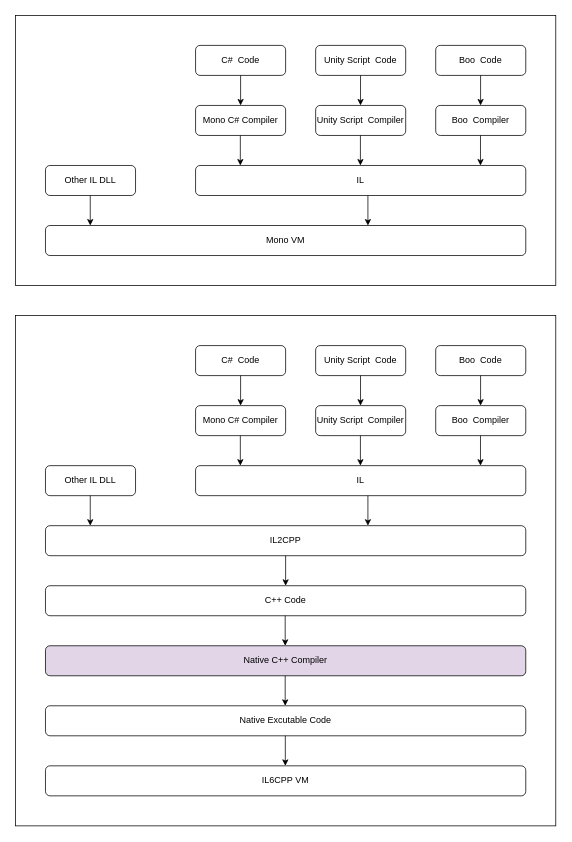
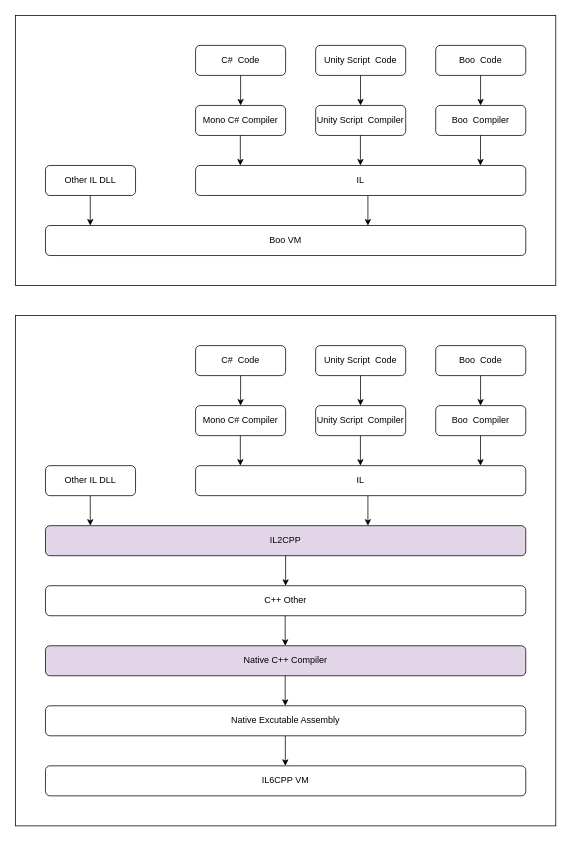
  <mxCell id="0" />
  <mxCell id="1" parent="0" />
  <mxCell id="2" value="C#&amp;nbsp; Code" style="rounded=1;whiteSpace=wrap;html=1;" parent="1" vertex="1"><mxGeometry x="260" y="60" width="120" height="40" as="geometry" /></mxCell>
  <mxCell id="3" value="Unity Script&amp;nbsp; Code" style="rounded=1;whiteSpace=wrap;html=1;" parent="1" vertex="1"><mxGeometry x="420" y="60" width="120" height="40" as="geometry" /></mxCell>
  <mxCell id="4" value="Boo&amp;nbsp; Code" style="rounded=1;whiteSpace=wrap;html=1;" parent="1" vertex="1"><mxGeometry x="580" y="60" width="120" height="40" as="geometry" /></mxCell>
  <mxCell id="5" value="Mono C# Compiler" style="rounded=1;whiteSpace=wrap;html=1;" parent="1" vertex="1"><mxGeometry x="260" y="140" width="120" height="40" as="geometry" /></mxCell>
  <mxCell id="6" value="Unity Script&amp;nbsp; Compiler" style="rounded=1;whiteSpace=wrap;html=1;" parent="1" vertex="1"><mxGeometry x="420" y="140" width="120" height="40" as="geometry" /></mxCell>
  <mxCell id="7" value="Boo&amp;nbsp; Compiler" style="rounded=1;whiteSpace=wrap;html=1;" parent="1" vertex="1"><mxGeometry x="580" y="140" width="120" height="40" as="geometry" /></mxCell>
  <mxCell id="8" value="IL" style="rounded=1;whiteSpace=wrap;html=1;" parent="1" vertex="1"><mxGeometry x="260" y="220" width="440" height="40" as="geometry" /></mxCell>
  <mxCell id="9" value="Other IL DLL" style="rounded=1;whiteSpace=wrap;html=1;" parent="1" vertex="1"><mxGeometry x="60" y="220" width="120" height="40" as="geometry" /></mxCell>
- <mxCell id="10" value="Mono VM" style="rounded=1;whiteSpace=wrap;html=1;" parent="1" vertex="1"><mxGeometry x="60" y="300" width="640" height="40" as="geometry" /></mxCell>
+ <mxCell id="10" value="Boo VM" style="rounded=1;whiteSpace=wrap;html=1;" parent="1" vertex="1"><mxGeometry x="60" y="300" width="640" height="40" as="geometry" /></mxCell>
  <mxCell id="11" value="" style="endArrow=classic;html=1;exitX=0.5;exitY=1;exitDx=0;exitDy=0;entryX=0.5;entryY=0;entryDx=0;entryDy=0;" parent="1" source="2" target="5" edge="1"><mxGeometry width="50" height="50" relative="1" as="geometry"><mxPoint x="450" y="320" as="sourcePoint" /><mxPoint x="500" y="270" as="targetPoint" /></mxGeometry></mxCell>
  <mxCell id="12" value="" style="endArrow=classic;html=1;exitX=0.5;exitY=1;exitDx=0;exitDy=0;entryX=0.5;entryY=0;entryDx=0;entryDy=0;" parent="1" edge="1"><mxGeometry width="50" height="50" relative="1" as="geometry"><mxPoint x="479.8" y="100" as="sourcePoint" /><mxPoint x="479.8" y="140" as="targetPoint" /></mxGeometry></mxCell>
  <mxCell id="13" value="" style="endArrow=classic;html=1;exitX=0.5;exitY=1;exitDx=0;exitDy=0;entryX=0.5;entryY=0;entryDx=0;entryDy=0;" parent="1" edge="1"><mxGeometry width="50" height="50" relative="1" as="geometry"><mxPoint x="639.8" y="100" as="sourcePoint" /><mxPoint x="639.8" y="140" as="targetPoint" /></mxGeometry></mxCell>
  <mxCell id="14" value="" style="endArrow=classic;html=1;exitX=0.5;exitY=1;exitDx=0;exitDy=0;entryX=0.5;entryY=0;entryDx=0;entryDy=0;" parent="1" edge="1"><mxGeometry width="50" height="50" relative="1" as="geometry"><mxPoint x="479.66" y="180" as="sourcePoint" /><mxPoint x="479.66" y="220" as="targetPoint" /></mxGeometry></mxCell>
  <mxCell id="15" value="" style="endArrow=classic;html=1;exitX=0.5;exitY=1;exitDx=0;exitDy=0;entryX=0.5;entryY=0;entryDx=0;entryDy=0;" parent="1" edge="1"><mxGeometry width="50" height="50" relative="1" as="geometry"><mxPoint x="319.66" y="180" as="sourcePoint" /><mxPoint x="319.66" y="220" as="targetPoint" /></mxGeometry></mxCell>
  <mxCell id="16" value="" style="endArrow=classic;html=1;exitX=0.5;exitY=1;exitDx=0;exitDy=0;entryX=0.5;entryY=0;entryDx=0;entryDy=0;" parent="1" edge="1"><mxGeometry width="50" height="50" relative="1" as="geometry"><mxPoint x="639.66" y="180" as="sourcePoint" /><mxPoint x="639.66" y="220" as="targetPoint" /></mxGeometry></mxCell>
  <mxCell id="17" value="" style="endArrow=classic;html=1;exitX=0.5;exitY=1;exitDx=0;exitDy=0;entryX=0.5;entryY=0;entryDx=0;entryDy=0;" parent="1" edge="1"><mxGeometry width="50" height="50" relative="1" as="geometry"><mxPoint x="489.66" y="260" as="sourcePoint" /><mxPoint x="489.66" y="300" as="targetPoint" /></mxGeometry></mxCell>
  <mxCell id="18" value="" style="endArrow=classic;html=1;exitX=0.5;exitY=1;exitDx=0;exitDy=0;entryX=0.5;entryY=0;entryDx=0;entryDy=0;" parent="1" edge="1"><mxGeometry width="50" height="50" relative="1" as="geometry"><mxPoint x="119.66" y="260" as="sourcePoint" /><mxPoint x="119.66" y="300" as="targetPoint" /></mxGeometry></mxCell>
  <mxCell id="19" value="" style="rounded=0;whiteSpace=wrap;html=1;fillColor=none;" parent="1" vertex="1"><mxGeometry y="20" width="720" height="360" as="geometry" x="20" /></mxCell>
  <mxCell id="20" value="C#&amp;nbsp; Code" style="rounded=1;whiteSpace=wrap;html=1;" parent="1" vertex="1"><mxGeometry x="260" y="460" width="120" height="40" as="geometry" /></mxCell>
  <mxCell id="21" value="Unity Script&amp;nbsp; Code" style="rounded=1;whiteSpace=wrap;html=1;" parent="1" vertex="1"><mxGeometry x="420" y="460" width="120" height="40" as="geometry" /></mxCell>
  <mxCell id="22" value="Boo&amp;nbsp; Code" style="rounded=1;whiteSpace=wrap;html=1;" parent="1" vertex="1"><mxGeometry x="580" y="460" width="120" height="40" as="geometry" /></mxCell>
  <mxCell id="23" value="Mono C# Compiler" style="rounded=1;whiteSpace=wrap;html=1;" parent="1" vertex="1"><mxGeometry x="260" y="540" width="120" height="40" as="geometry" /></mxCell>
  <mxCell id="24" value="Unity Script&amp;nbsp; Compiler" style="rounded=1;whiteSpace=wrap;html=1;" parent="1" vertex="1"><mxGeometry x="420" y="540" width="120" height="40" as="geometry" /></mxCell>
  <mxCell id="25" value="Boo&amp;nbsp; Compiler" style="rounded=1;whiteSpace=wrap;html=1;" parent="1" vertex="1"><mxGeometry x="580" y="540" width="120" height="40" as="geometry" /></mxCell>
  <mxCell id="26" value="IL" style="rounded=1;whiteSpace=wrap;html=1;" parent="1" vertex="1"><mxGeometry x="260" y="620" width="440" height="40" as="geometry" /></mxCell>
  <mxCell id="27" value="Other IL DLL" style="rounded=1;whiteSpace=wrap;html=1;" parent="1" vertex="1"><mxGeometry x="60" y="620" width="120" height="40" as="geometry" /></mxCell>
- <mxCell id="28" value="IL2CPP" style="rounded=1;whiteSpace=wrap;html=1;" parent="1" vertex="1"><mxGeometry x="60" y="700" width="640" height="40" as="geometry" /></mxCell>
+ <mxCell id="28" value="IL2CPP" style="rounded=1;whiteSpace=wrap;html=1;fillColor=#e1d5e7;" parent="1" vertex="1"><mxGeometry x="60" y="700" width="640" height="40" as="geometry" /></mxCell>
  <mxCell id="29" value="" style="endArrow=classic;html=1;exitX=0.5;exitY=1;exitDx=0;exitDy=0;entryX=0.5;entryY=0;entryDx=0;entryDy=0;" parent="1" source="20" target="23" edge="1"><mxGeometry width="50" height="50" relative="1" as="geometry"><mxPoint x="450" y="720" as="sourcePoint" /><mxPoint x="500" y="670" as="targetPoint" /></mxGeometry></mxCell>
  <mxCell id="30" value="" style="endArrow=classic;html=1;exitX=0.5;exitY=1;exitDx=0;exitDy=0;entryX=0.5;entryY=0;entryDx=0;entryDy=0;" parent="1" edge="1"><mxGeometry width="50" height="50" relative="1" as="geometry"><mxPoint x="479.8" y="500" as="sourcePoint" /><mxPoint x="479.8" y="540" as="targetPoint" /></mxGeometry></mxCell>
  <mxCell id="31" value="" style="endArrow=classic;html=1;exitX=0.5;exitY=1;exitDx=0;exitDy=0;entryX=0.5;entryY=0;entryDx=0;entryDy=0;" parent="1" edge="1"><mxGeometry width="50" height="50" relative="1" as="geometry"><mxPoint x="639.8" y="500" as="sourcePoint" /><mxPoint x="639.8" y="540" as="targetPoint" /></mxGeometry></mxCell>
  <mxCell id="32" value="" style="endArrow=classic;html=1;exitX=0.5;exitY=1;exitDx=0;exitDy=0;entryX=0.5;entryY=0;entryDx=0;entryDy=0;" parent="1" edge="1"><mxGeometry width="50" height="50" relative="1" as="geometry"><mxPoint x="479.66" y="580" as="sourcePoint" /><mxPoint x="479.66" y="620" as="targetPoint" /></mxGeometry></mxCell>
  <mxCell id="33" value="" style="endArrow=classic;html=1;exitX=0.5;exitY=1;exitDx=0;exitDy=0;entryX=0.5;entryY=0;entryDx=0;entryDy=0;" parent="1" edge="1"><mxGeometry width="50" height="50" relative="1" as="geometry"><mxPoint x="319.66" y="580" as="sourcePoint" /><mxPoint x="319.66" y="620" as="targetPoint" /></mxGeometry></mxCell>
  <mxCell id="34" value="" style="endArrow=classic;html=1;exitX=0.5;exitY=1;exitDx=0;exitDy=0;entryX=0.5;entryY=0;entryDx=0;entryDy=0;" parent="1" edge="1"><mxGeometry width="50" height="50" relative="1" as="geometry"><mxPoint x="639.66" y="580" as="sourcePoint" /><mxPoint x="639.66" y="620" as="targetPoint" /></mxGeometry></mxCell>
  <mxCell id="35" value="" style="endArrow=classic;html=1;exitX=0.5;exitY=1;exitDx=0;exitDy=0;entryX=0.5;entryY=0;entryDx=0;entryDy=0;" parent="1" edge="1"><mxGeometry width="50" height="50" relative="1" as="geometry"><mxPoint x="489.66" y="660" as="sourcePoint" /><mxPoint x="489.66" y="700" as="targetPoint" /></mxGeometry></mxCell>
  <mxCell id="36" value="" style="endArrow=classic;html=1;exitX=0.5;exitY=1;exitDx=0;exitDy=0;entryX=0.5;entryY=0;entryDx=0;entryDy=0;" parent="1" edge="1"><mxGeometry width="50" height="50" relative="1" as="geometry"><mxPoint x="119.66" y="660" as="sourcePoint" /><mxPoint x="119.66" y="700" as="targetPoint" /></mxGeometry></mxCell>
- <mxCell id="37" value="C++ Code" style="rounded=1;whiteSpace=wrap;html=1;" parent="1" vertex="1"><mxGeometry x="60" y="780" width="640" height="40" as="geometry" /></mxCell>
+ <mxCell id="37" value="C++ Other" style="rounded=1;whiteSpace=wrap;html=1;" parent="1" vertex="1"><mxGeometry x="60" y="780" width="640" height="40" as="geometry" /></mxCell>
  <mxCell id="38" value="Native C++ Compiler" style="rounded=1;whiteSpace=wrap;html=1;fillColor=#e1d5e7;" parent="1" vertex="1"><mxGeometry x="60" y="860" width="640" height="40" as="geometry" /></mxCell>
- <mxCell id="39" value="Native Excutable Code" style="rounded=1;whiteSpace=wrap;html=1;" parent="1" vertex="1"><mxGeometry x="60" y="940" width="640" height="40" as="geometry" /></mxCell>
+ <mxCell id="39" value="Native Excutable Assembly" style="rounded=1;whiteSpace=wrap;html=1;" parent="1" vertex="1"><mxGeometry x="60" y="940" width="640" height="40" as="geometry" /></mxCell>
  <mxCell id="40" value="IL6CPP VM" style="rounded=1;whiteSpace=wrap;html=1;" parent="1" vertex="1"><mxGeometry x="60" y="1020" width="640" height="40" as="geometry" /></mxCell>
  <mxCell id="41" value="" style="endArrow=classic;html=1;exitX=0.5;exitY=1;exitDx=0;exitDy=0;entryX=0.5;entryY=0;entryDx=0;entryDy=0;" parent="1" edge="1"><mxGeometry width="50" height="50" relative="1" as="geometry"><mxPoint x="380" y="740" as="sourcePoint" /><mxPoint x="380" y="780" as="targetPoint" /></mxGeometry></mxCell>
  <mxCell id="42" value="" style="endArrow=classic;html=1;exitX=0.5;exitY=1;exitDx=0;exitDy=0;entryX=0.5;entryY=0;entryDx=0;entryDy=0;" parent="1" edge="1"><mxGeometry width="50" height="50" relative="1" as="geometry"><mxPoint x="379.43" y="820" as="sourcePoint" /><mxPoint x="379.43" y="860" as="targetPoint" /></mxGeometry></mxCell>
  <mxCell id="43" value="" style="endArrow=classic;html=1;exitX=0.5;exitY=1;exitDx=0;exitDy=0;entryX=0.5;entryY=0;entryDx=0;entryDy=0;" parent="1" edge="1"><mxGeometry width="50" height="50" relative="1" as="geometry"><mxPoint x="379.43" y="900" as="sourcePoint" /><mxPoint x="379.43" y="940" as="targetPoint" /></mxGeometry></mxCell>
  <mxCell id="44" value="" style="endArrow=classic;html=1;exitX=0.5;exitY=1;exitDx=0;exitDy=0;entryX=0.5;entryY=0;entryDx=0;entryDy=0;" parent="1" edge="1"><mxGeometry width="50" height="50" relative="1" as="geometry"><mxPoint x="379.6" y="980" as="sourcePoint" /><mxPoint x="379.6" y="1020" as="targetPoint" /></mxGeometry></mxCell>
  <mxCell id="45" value="" style="rounded=0;whiteSpace=wrap;html=1;fillColor=none;" parent="1" vertex="1"><mxGeometry y="420" width="720" height="680" as="geometry" x="20" /></mxCell>
